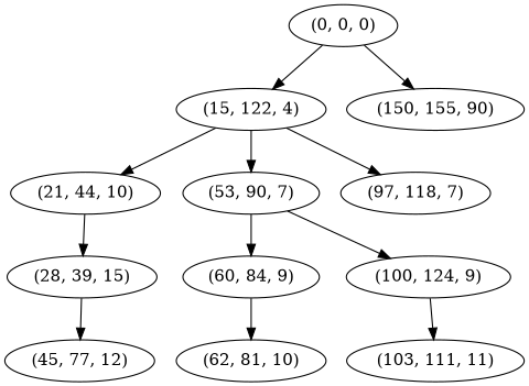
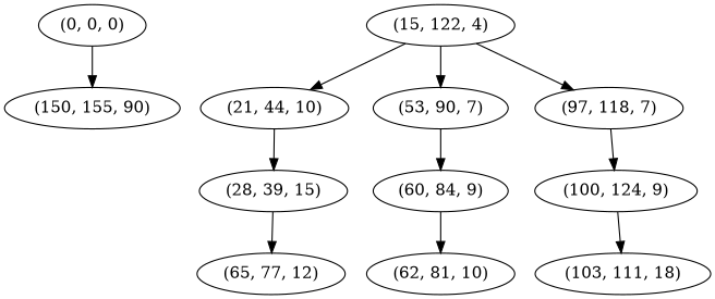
  digraph {
    fontname="DejaVu Serif"
    node [fontname="DejaVu Serif"]
    edge [fontname="DejaVu Serif"]
    "(0, 0, 0)"
    "(15, 122, 4)"
    n3 [label="(150, 155, 90)"]
    "(21, 44, 10)"
    "(53, 90, 7)"
    "(97, 118, 7)"
    "(28, 39, 15)"
    n8 [label="(60, 84, 9)"]
    n9 [label="(100, 124, 9)"]
-   "(65, 77, 12)" [label="(45, 77, 12)"]
+   "(65, 77, 12)"
    "(62, 81, 10)"
-   "(103, 111, 11)"
-   "(0, 0, 0)" -> "(15, 122, 4)"
+   "(103, 111, 11)" [label="(103, 111, 18)"]
    "(0, 0, 0)" -> n3
    "(15, 122, 4)" -> "(21, 44, 10)"
    "(15, 122, 4)" -> "(53, 90, 7)"
    "(15, 122, 4)" -> "(97, 118, 7)"
    "(21, 44, 10)" -> "(28, 39, 15)"
    "(53, 90, 7)" -> n8
-   "(53, 90, 7)" -> n9
+   "(97, 118, 7)" -> n9
    "(28, 39, 15)" -> "(65, 77, 12)"
    n8 -> "(62, 81, 10)"
    n9 -> "(103, 111, 11)"
  }
